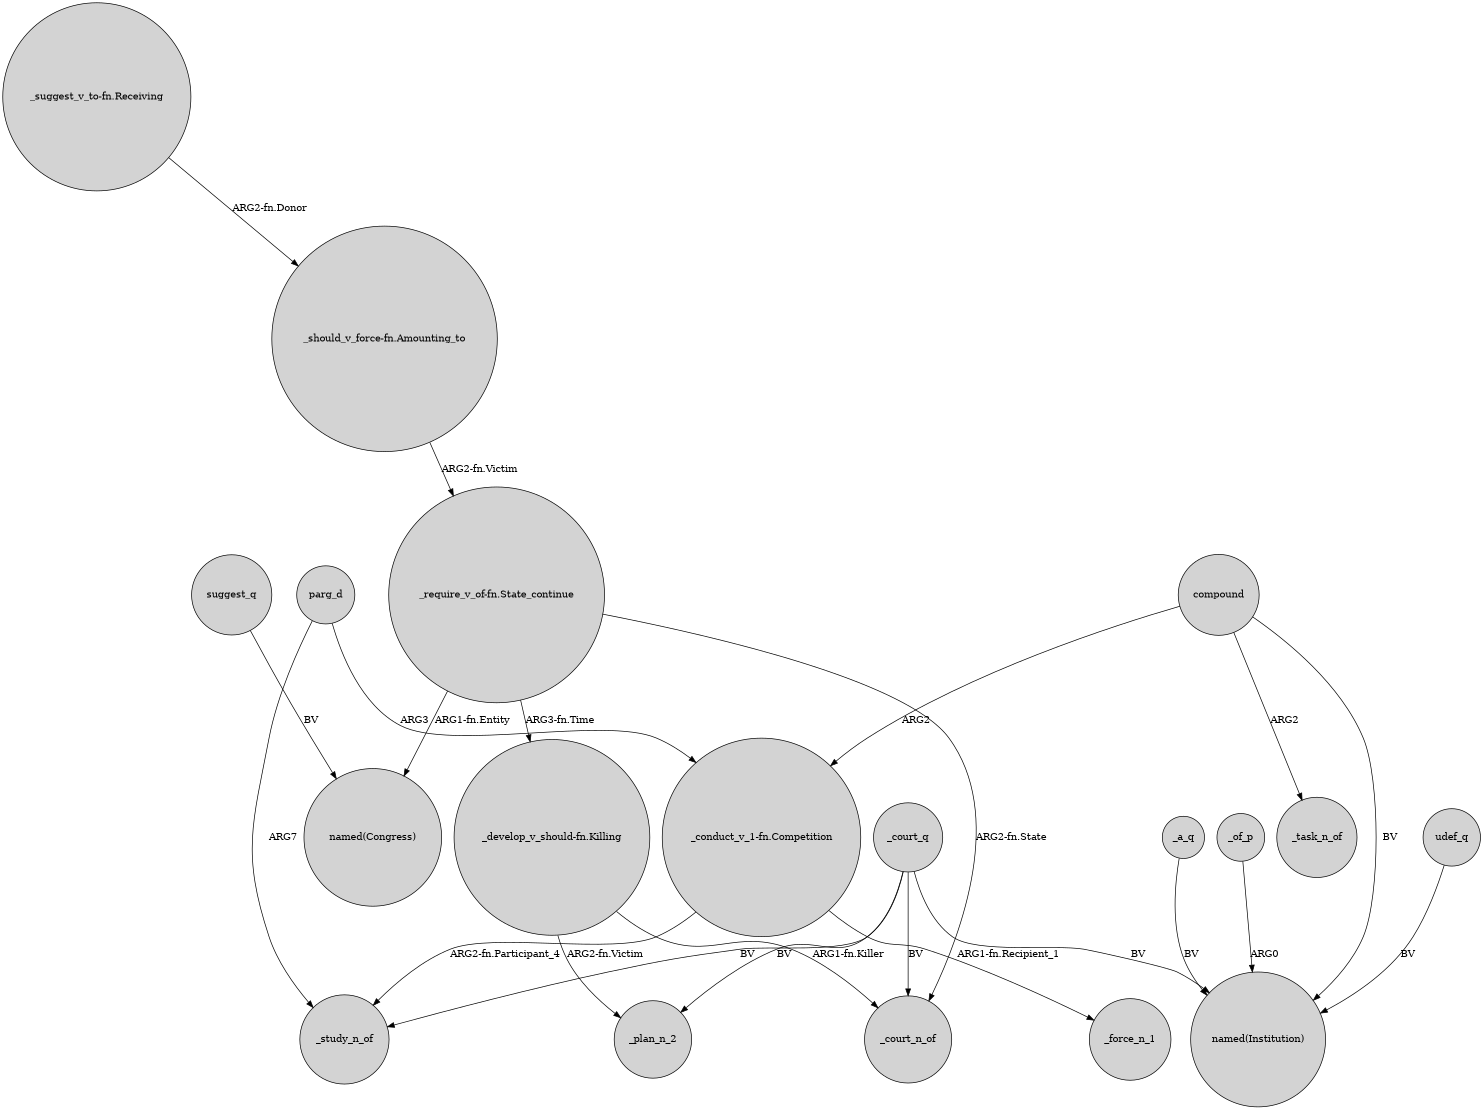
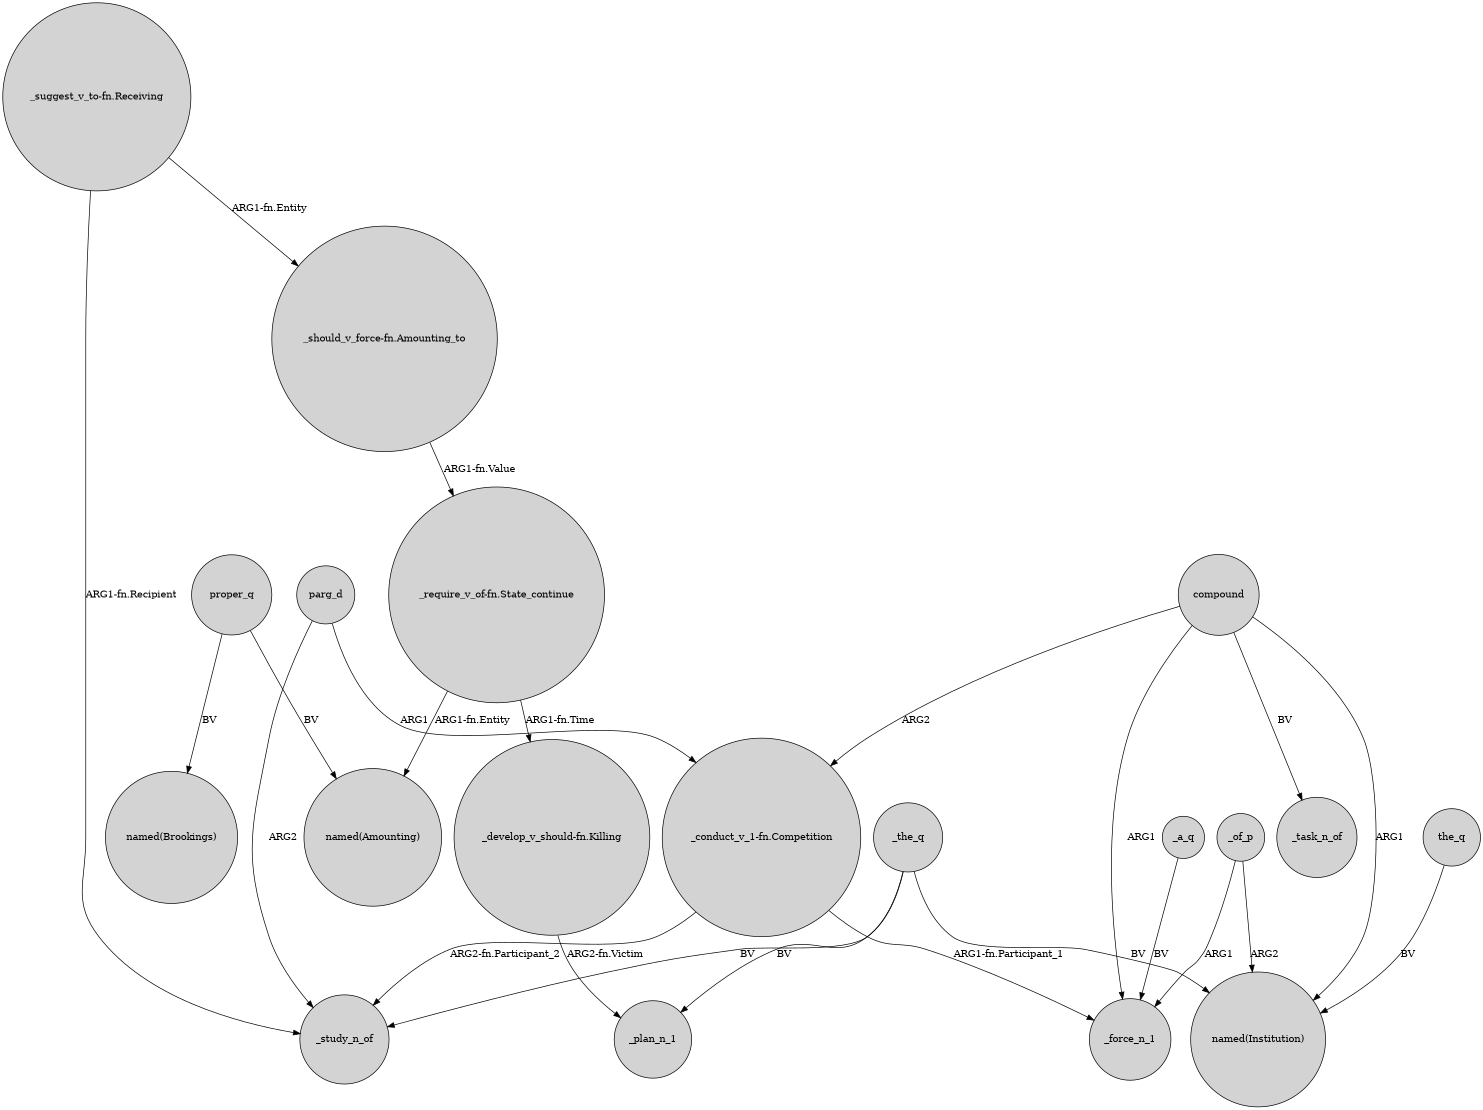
  digraph {
    node [shape=circle style=filled]
    parg_d
    "_conduct_v_1-fn.Competition"
    _study_n_of
    _force_n_1
-   proper_q [label=suggest_q]
-   "named(Congress)"
+   proper_q
+   "named(Congress)" [label="named(Amounting)"]
+   "named(Brookings)"
    _a_q
    compound
    "named(Institution)"
    _task_n_of
    "_require_v_of-fn.State_continue"
-   _court_n_of
    n14 [label="_develop_v_should-fn.Killing"]
-   _plan_n_1 [label=_plan_n_2]
-   udef_q
+   _plan_n_1
+   udef_q [label=the_q]
    "_suggest_v_to-fn.Receiving"
    n18 [label="_should_v_force-fn.Amounting_to"]
    _of_p
-   _the_q [label=_court_q]
-   parg_d -> "_conduct_v_1-fn.Competition" [label=ARG3]
-   parg_d -> _study_n_of [label=ARG7]
-   "_conduct_v_1-fn.Competition" -> _study_n_of [label="ARG2-fn.Participant_4"]
-   "_conduct_v_1-fn.Competition" -> _force_n_1 [label="ARG1-fn.Recipient_1"]
+   _the_q
+   parg_d -> "_conduct_v_1-fn.Competition" [label=ARG1]
+   parg_d -> _study_n_of [label=ARG2]
+   "_conduct_v_1-fn.Competition" -> _study_n_of [label="ARG2-fn.Participant_2"]
+   "_conduct_v_1-fn.Competition" -> _force_n_1 [label="ARG1-fn.Participant_1"]
    proper_q -> "named(Congress)" [label=BV]
-   _a_q -> "named(Institution)" [label=BV]
+   proper_q -> "named(Brookings)" [label=BV]
+   _a_q -> _force_n_1 [label=BV]
    compound -> "_conduct_v_1-fn.Competition" [label=ARG2]
-   compound -> "named(Institution)" [label=BV]
-   compound -> _task_n_of [label=ARG2]
+   compound -> _force_n_1 [label=ARG1]
+   compound -> "named(Institution)" [label=ARG1]
+   compound -> _task_n_of [label=BV]
    "_require_v_of-fn.State_continue" -> "named(Congress)" [label="ARG1-fn.Entity"]
-   "_require_v_of-fn.State_continue" -> _court_n_of [label="ARG2-fn.State"]
-   "_require_v_of-fn.State_continue" -> n14 [label="ARG3-fn.Time"]
-   n14 -> _court_n_of [label="ARG1-fn.Killer"]
+   "_require_v_of-fn.State_continue" -> n14 [label="ARG1-fn.Time"]
    n14 -> _plan_n_1 [label="ARG2-fn.Victim"]
    udef_q -> "named(Institution)" [label=BV]
-   "_suggest_v_to-fn.Receiving" -> n18 [label="ARG2-fn.Donor"]
-   n18 -> "_require_v_of-fn.State_continue" [label="ARG2-fn.Victim"]
-   _of_p -> "named(Institution)" [label=ARG0]
+   "_suggest_v_to-fn.Receiving" -> _study_n_of [label="ARG1-fn.Recipient"]
+   "_suggest_v_to-fn.Receiving" -> n18 [label="ARG1-fn.Entity"]
+   n18 -> "_require_v_of-fn.State_continue" [label="ARG1-fn.Value"]
+   _of_p -> _force_n_1 [label=ARG1]
+   _of_p -> "named(Institution)" [label=ARG2]
    _the_q -> _study_n_of [label=BV]
    _the_q -> "named(Institution)" [label=BV]
-   _the_q -> _court_n_of [label=BV]
    _the_q -> _plan_n_1 [label=BV]
  }
